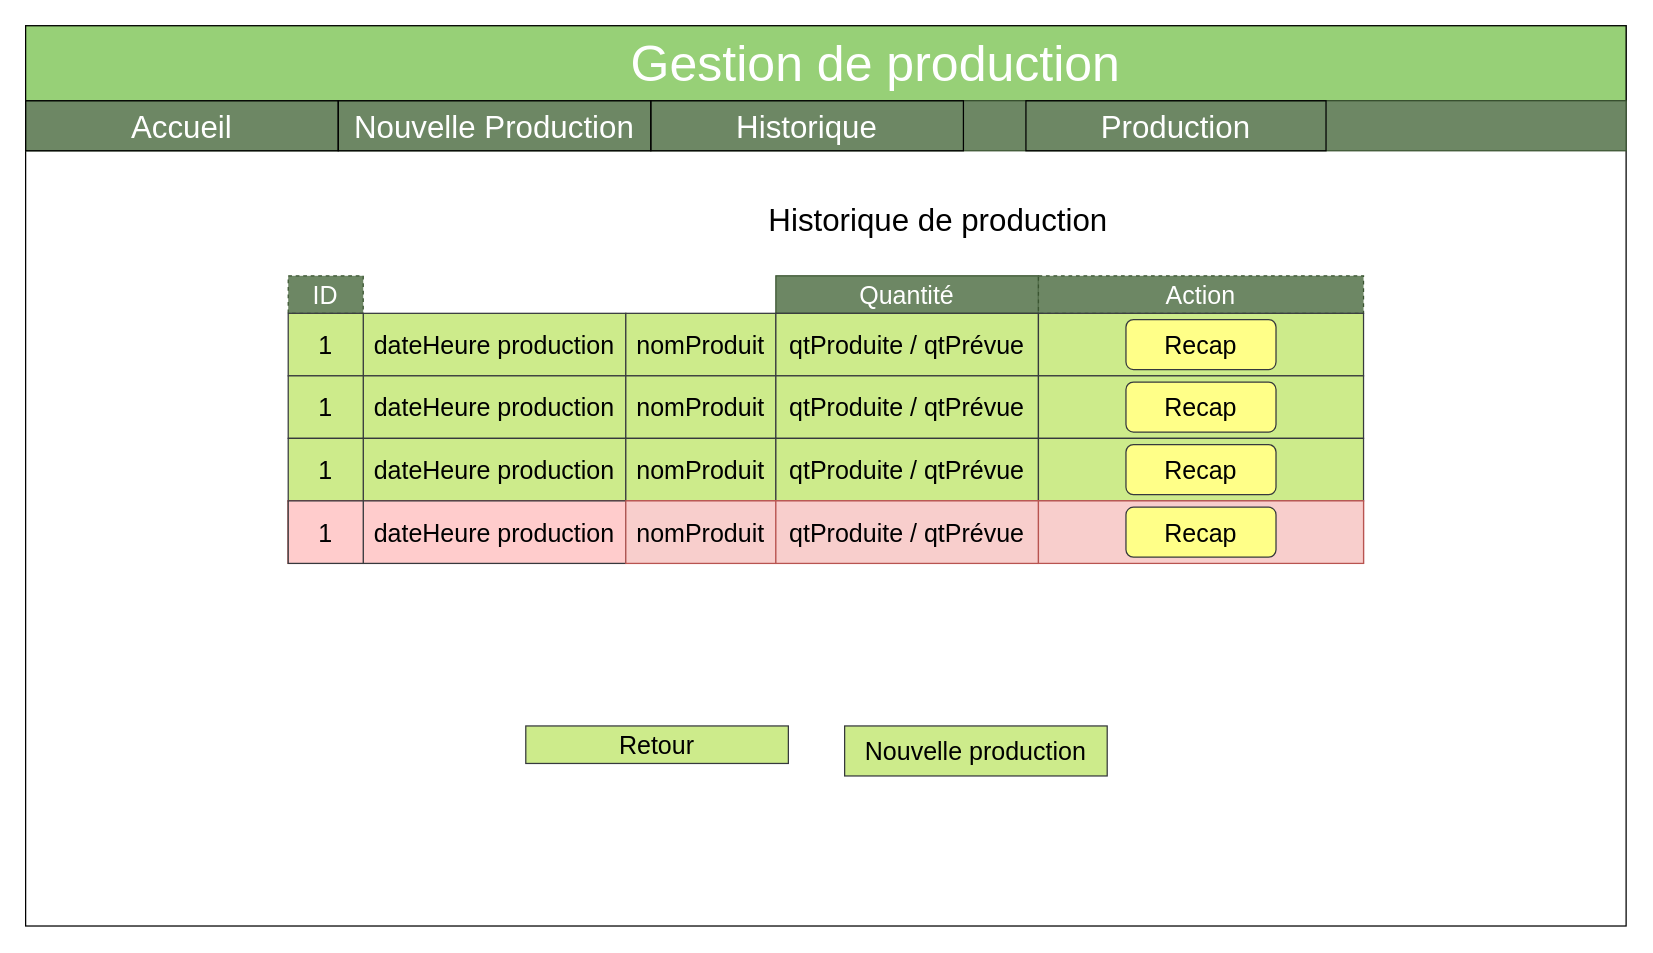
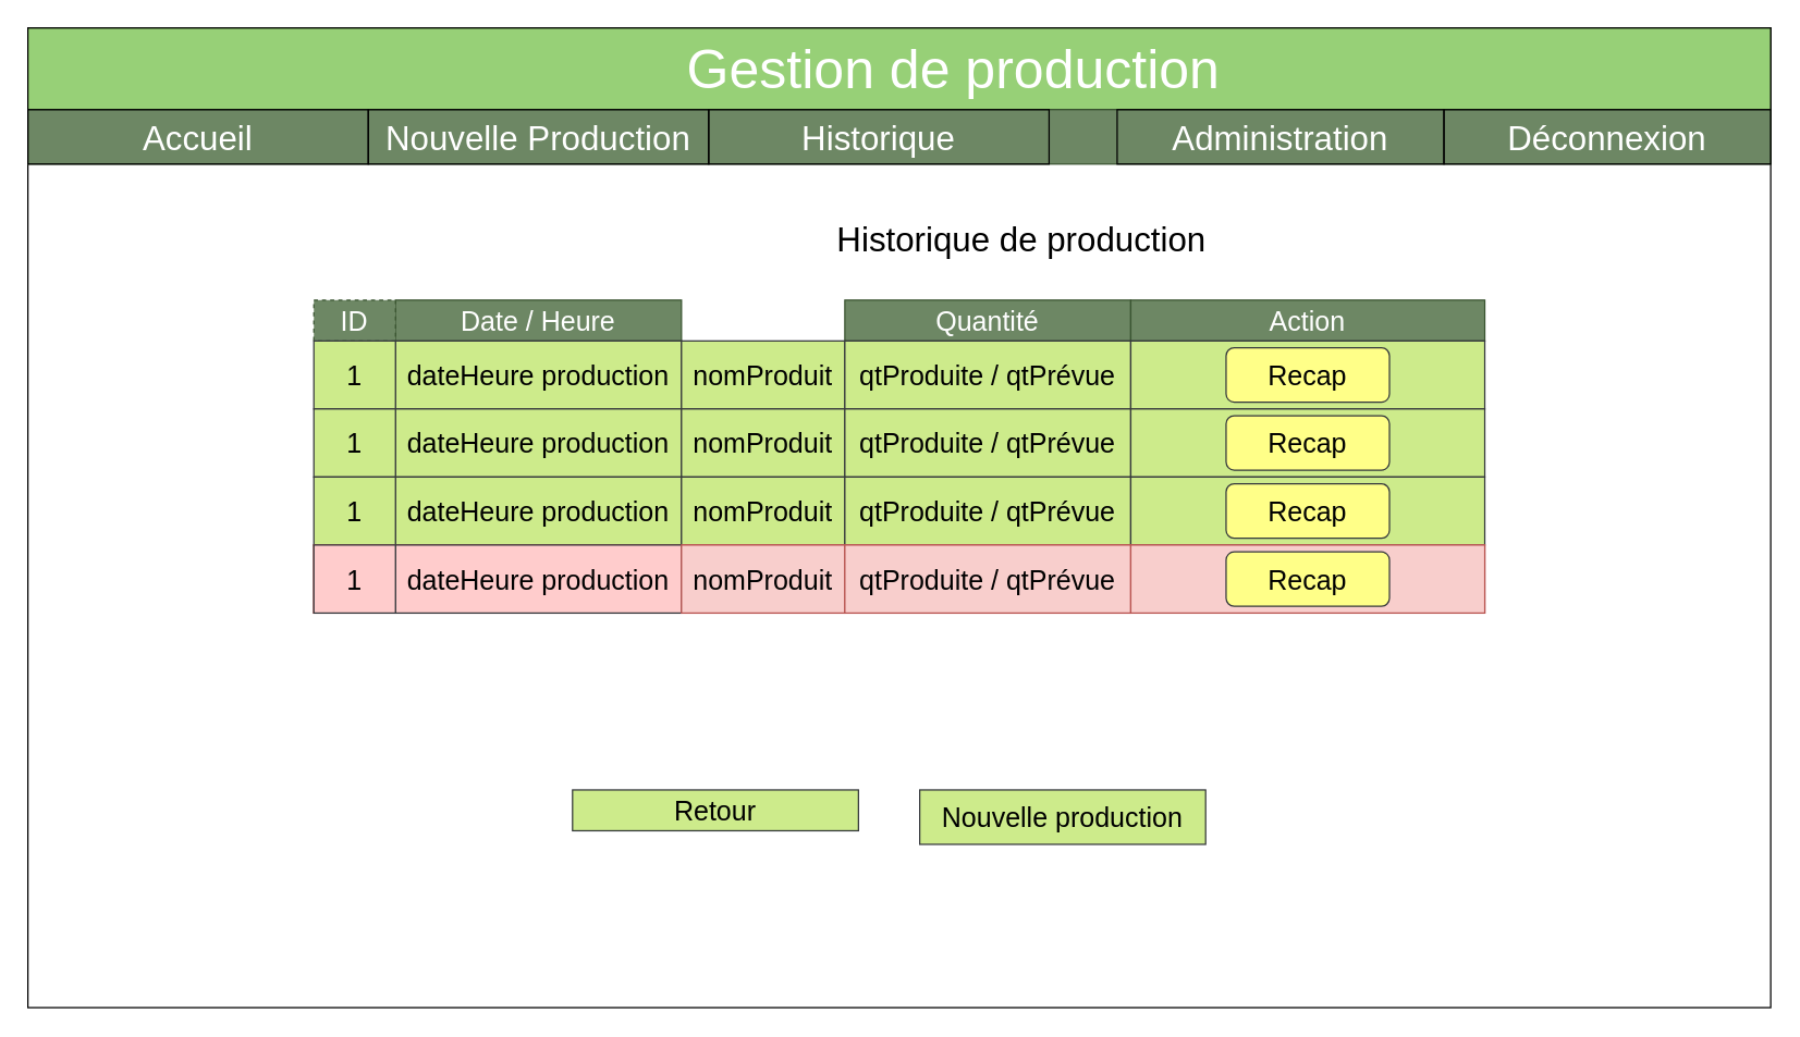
  <mxCell id="0" />
  <mxCell id="1" parent="0" />
  <mxCell id="2" value="" style="rounded=0;whiteSpace=wrap;html=1;" parent="1" vertex="1"><mxGeometry x="20" y="20" width="1280" height="720" as="geometry" /></mxCell>
  <mxCell id="3" value="Historique de production" style="text;html=1;strokeColor=none;fillColor=none;align=center;verticalAlign=middle;whiteSpace=wrap;rounded=0;fontSize=25;" parent="1" vertex="1"><mxGeometry x="445" y="150" width="610" height="50" as="geometry" /></mxCell>
  <mxCell id="4" value="" style="group" parent="1" vertex="1" connectable="0"><mxGeometry x="230" y="220" width="470" height="30" as="geometry" /></mxCell>
+ <mxCell id="5" value="Date / Heure" style="rounded=0;whiteSpace=wrap;html=1;strokeColor=#3A5431;fontSize=20;fillColor=#6d8764;fontColor=#ffffff;" parent="4" vertex="1"><mxGeometry x="60" width="210" height="30" as="geometry" /></mxCell>
  <mxCell id="6" value="ID" style="rounded=0;whiteSpace=wrap;html=1;strokeColor=#3A5431;fontSize=20;fillColor=#6d8764;fontColor=#ffffff;dashed=1;" parent="4" vertex="1"><mxGeometry width="60" height="30" as="geometry" /></mxCell>
  <mxCell id="7" value="Quantité" style="rounded=0;whiteSpace=wrap;html=1;strokeColor=#3A5431;fontSize=20;fillColor=#6d8764;fontColor=#ffffff;" parent="1" vertex="1"><mxGeometry x="620" y="220" width="210" height="30" as="geometry" /></mxCell>
  <mxCell id="8" value="Retour" style="rounded=0;whiteSpace=wrap;html=1;shadow=0;glass=0;comic=0;fontSize=20;align=center;fillColor=#cdeb8b;strokeColor=#36393d;" parent="1" vertex="1"><mxGeometry x="420" y="580" width="210" height="30" as="geometry" /></mxCell>
  <mxCell id="9" value="Nouvelle production" style="rounded=0;whiteSpace=wrap;html=1;shadow=0;glass=0;comic=0;fontSize=20;align=center;fillColor=#cdeb8b;strokeColor=#36393d;" parent="1" vertex="1"><mxGeometry x="675" y="580" width="210" height="40" as="geometry" /></mxCell>
  <mxCell id="10" value="" style="group;fillColor=#D5E8D4;" parent="1" vertex="1" connectable="0"><mxGeometry x="20" y="20" width="1280" height="100" as="geometry" /></mxCell>
  <mxCell id="11" value="" style="rounded=0;whiteSpace=wrap;html=1;shadow=0;glass=0;comic=0;fontSize=40;align=center;fillColor=#97D077;strokeColor=#000000;" parent="10" vertex="1"><mxGeometry width="1280" height="60" as="geometry" /></mxCell>
  <mxCell id="12" value="Gestion de production" style="text;html=1;align=center;verticalAlign=middle;whiteSpace=wrap;rounded=0;shadow=0;glass=0;comic=0;fontSize=40;labelBackgroundColor=none;labelBorderColor=none;fontStyle=0;fontColor=#FFFFFF;" parent="10" vertex="1"><mxGeometry x="440" y="10" width="480" height="40" as="geometry" /></mxCell>
  <mxCell id="13" value="" style="rounded=0;whiteSpace=wrap;html=1;shadow=0;glass=0;comic=0;fontSize=40;align=center;fillColor=#6d8764;strokeColor=#3A5431;fontColor=#ffffff;" parent="10" vertex="1"><mxGeometry y="60" width="1280" height="40" as="geometry" /></mxCell>
  <mxCell id="14" value="Nouvelle Production" style="text;html=1;strokeColor=#000000;fillColor=none;align=center;verticalAlign=middle;whiteSpace=wrap;rounded=0;fontSize=25;fontColor=#FFFFFF;" parent="10" vertex="1"><mxGeometry x="250" y="60" width="250" height="40" as="geometry" /></mxCell>
  <mxCell id="15" value="Historique&lt;span style=&quot;color: rgba(0 , 0 , 0 , 0) ; font-family: monospace ; font-size: 0px ; white-space: nowrap&quot;&gt;%3CmxGraphModel%3E%3Croot%3E%3CmxCell%20id%3D%220%22%2F%3E%3CmxCell%20id%3D%221%22%20parent%3D%220%22%2F%3E%3CmxCell%20id%3D%222%22%20value%3D%22Nouvelle%20Production%22%20style%3D%22text%3Bhtml%3D1%3BstrokeColor%3Dnone%3BfillColor%3Dnone%3Balign%3Dcenter%3BverticalAlign%3Dmiddle%3BwhiteSpace%3Dwrap%3Brounded%3D0%3BfontSize%3D25%3BfontColor%3D%23FFFFFF%3B%22%20vertex%3D%221%22%20parent%3D%221%22%3E%3CmxGeometry%20x%3D%22200%22%20y%3D%22370%22%20width%3D%22260%22%20height%3D%2240%22%20as%3D%22geometry%22%2F%3E%3C%2FmxCell%3E%3C%2Froot%3E%3C%2FmxGraphModel%3E&lt;/span&gt;" style="text;html=1;strokeColor=#000000;fillColor=none;align=center;verticalAlign=middle;whiteSpace=wrap;rounded=0;fontSize=25;fontColor=#FFFFFF;" parent="10" vertex="1"><mxGeometry x="500" y="60" width="250" height="40" as="geometry" /></mxCell>
- <mxCell id="16" value="Production" style="text;html=1;strokeColor=#000000;fillColor=none;align=center;verticalAlign=middle;whiteSpace=wrap;rounded=0;fontSize=25;fontColor=#FFFFFF;" parent="10" vertex="1"><mxGeometry x="800" y="60" width="240" height="40" as="geometry" /></mxCell>
+ <mxCell id="16" value="Administration" style="text;html=1;strokeColor=#000000;fillColor=none;align=center;verticalAlign=middle;whiteSpace=wrap;rounded=0;fontSize=25;fontColor=#FFFFFF;" parent="10" vertex="1"><mxGeometry x="800" y="60" width="240" height="40" as="geometry" /></mxCell>
+ <mxCell id="17" value="Déconnexion" style="text;html=1;strokeColor=#000000;fillColor=none;align=center;verticalAlign=middle;whiteSpace=wrap;rounded=0;fontSize=25;fontColor=#FFFFFF;" parent="10" vertex="1"><mxGeometry x="1040" y="60" width="240" height="40" as="geometry" /></mxCell>
  <mxCell id="18" value="Accueil" style="text;html=1;strokeColor=#000000;fillColor=none;align=center;verticalAlign=middle;whiteSpace=wrap;rounded=0;fontSize=25;fontColor=#FFFFFF;" parent="10" vertex="1"><mxGeometry y="60" width="250" height="40" as="geometry" /></mxCell>
- <mxCell id="19" value="Action" style="rounded=0;whiteSpace=wrap;html=1;strokeColor=#3A5431;fontSize=20;fillColor=#6d8764;fontColor=#ffffff;dashed=1;" vertex="1" parent="1"><mxGeometry x="830" y="220" width="260" height="30" as="geometry" /></mxCell>
+ <mxCell id="19" value="Action" style="rounded=0;whiteSpace=wrap;html=1;strokeColor=#3A5431;fontSize=20;fillColor=#6d8764;fontColor=#ffffff;" vertex="1" parent="1"><mxGeometry x="830" y="220" width="260" height="30" as="geometry" /></mxCell>
  <mxCell id="20" value="" style="group" vertex="1" connectable="0" parent="1"><mxGeometry x="230" y="250" width="860" height="50" as="geometry" /></mxCell>
  <mxCell id="21" value="" style="group" parent="20" vertex="1" connectable="0"><mxGeometry width="600" height="50" as="geometry" /></mxCell>
  <mxCell id="22" value="dateHeure production" style="rounded=0;whiteSpace=wrap;html=1;strokeColor=#36393d;fontSize=20;fillColor=#cdeb8b;" parent="21" vertex="1"><mxGeometry x="60" width="210" height="50" as="geometry" /></mxCell>
  <mxCell id="23" value="nomProduit" style="rounded=0;whiteSpace=wrap;html=1;strokeColor=#36393d;fontSize=20;fillColor=#cdeb8b;" parent="21" vertex="1"><mxGeometry x="270" width="120" height="50" as="geometry" /></mxCell>
  <mxCell id="24" value="qtProduite / qtPrévue" style="rounded=0;whiteSpace=wrap;html=1;strokeColor=#36393d;fontSize=20;fillColor=#cdeb8b;" parent="21" vertex="1"><mxGeometry x="390" width="210" height="50" as="geometry" /></mxCell>
  <mxCell id="25" value="1" style="rounded=0;whiteSpace=wrap;html=1;strokeColor=#36393d;fontSize=20;fillColor=#cdeb8b;" parent="21" vertex="1"><mxGeometry width="60" height="50" as="geometry" /></mxCell>
  <mxCell id="26" value="" style="rounded=0;whiteSpace=wrap;html=1;strokeColor=#36393d;fontSize=20;fillColor=#cdeb8b;" vertex="1" parent="20"><mxGeometry x="600" width="260" height="50" as="geometry" /></mxCell>
  <mxCell id="27" value="Recap" style="rounded=1;whiteSpace=wrap;html=1;fillColor=#ffff88;fontSize=20;strokeColor=#36393d;" vertex="1" parent="20"><mxGeometry x="670" y="5" width="120" height="40" as="geometry" /></mxCell>
  <mxCell id="28" value="" style="group" vertex="1" connectable="0" parent="1"><mxGeometry x="230" y="300" width="860" height="50" as="geometry" /></mxCell>
  <mxCell id="29" value="" style="group" vertex="1" connectable="0" parent="28"><mxGeometry width="600" height="50" as="geometry" /></mxCell>
  <mxCell id="30" value="dateHeure production" style="rounded=0;whiteSpace=wrap;html=1;strokeColor=#36393d;fontSize=20;fillColor=#cdeb8b;" vertex="1" parent="29"><mxGeometry x="60" width="210" height="50" as="geometry" /></mxCell>
  <mxCell id="31" value="nomProduit" style="rounded=0;whiteSpace=wrap;html=1;strokeColor=#36393d;fontSize=20;fillColor=#cdeb8b;" vertex="1" parent="29"><mxGeometry x="270" width="120" height="50" as="geometry" /></mxCell>
  <mxCell id="32" value="qtProduite / qtPrévue" style="rounded=0;whiteSpace=wrap;html=1;strokeColor=#36393d;fontSize=20;fillColor=#cdeb8b;" vertex="1" parent="29"><mxGeometry x="390" width="210" height="50" as="geometry" /></mxCell>
  <mxCell id="33" value="1" style="rounded=0;whiteSpace=wrap;html=1;strokeColor=#36393d;fontSize=20;fillColor=#cdeb8b;" vertex="1" parent="29"><mxGeometry width="60" height="50" as="geometry" /></mxCell>
  <mxCell id="34" value="" style="rounded=0;whiteSpace=wrap;html=1;strokeColor=#36393d;fontSize=20;fillColor=#cdeb8b;" vertex="1" parent="28"><mxGeometry x="600" width="260" height="50" as="geometry" /></mxCell>
  <mxCell id="35" value="Recap" style="rounded=1;whiteSpace=wrap;html=1;fillColor=#ffff88;fontSize=20;strokeColor=#36393d;" vertex="1" parent="28"><mxGeometry x="670" y="5" width="120" height="40" as="geometry" /></mxCell>
  <mxCell id="36" value="" style="group" vertex="1" connectable="0" parent="1"><mxGeometry x="230" y="350" width="860" height="50" as="geometry" /></mxCell>
  <mxCell id="37" value="" style="group" vertex="1" connectable="0" parent="36"><mxGeometry width="600" height="50" as="geometry" /></mxCell>
  <mxCell id="38" value="dateHeure production" style="rounded=0;whiteSpace=wrap;html=1;strokeColor=#36393d;fontSize=20;fillColor=#cdeb8b;" vertex="1" parent="37"><mxGeometry x="60" width="210" height="50" as="geometry" /></mxCell>
  <mxCell id="39" value="nomProduit" style="rounded=0;whiteSpace=wrap;html=1;strokeColor=#36393d;fontSize=20;fillColor=#cdeb8b;" vertex="1" parent="37"><mxGeometry x="270" width="120" height="50" as="geometry" /></mxCell>
  <mxCell id="40" value="qtProduite / qtPrévue" style="rounded=0;whiteSpace=wrap;html=1;strokeColor=#36393d;fontSize=20;fillColor=#cdeb8b;" vertex="1" parent="37"><mxGeometry x="390" width="210" height="50" as="geometry" /></mxCell>
  <mxCell id="41" value="1" style="rounded=0;whiteSpace=wrap;html=1;strokeColor=#36393d;fontSize=20;fillColor=#cdeb8b;" vertex="1" parent="37"><mxGeometry width="60" height="50" as="geometry" /></mxCell>
  <mxCell id="42" value="" style="rounded=0;whiteSpace=wrap;html=1;strokeColor=#36393d;fontSize=20;fillColor=#cdeb8b;" vertex="1" parent="36"><mxGeometry x="600" width="260" height="50" as="geometry" /></mxCell>
  <mxCell id="43" value="Recap" style="rounded=1;whiteSpace=wrap;html=1;fillColor=#ffff88;fontSize=20;strokeColor=#36393d;" vertex="1" parent="36"><mxGeometry x="670" y="5" width="120" height="40" as="geometry" /></mxCell>
  <mxCell id="44" value="" style="group;fillColor=#f8cecc;strokeColor=#b85450;" vertex="1" connectable="0" parent="1"><mxGeometry x="230" y="400" width="860" height="50" as="geometry" /></mxCell>
  <mxCell id="45" value="" style="group;fillColor=#f8cecc;strokeColor=#b85450;" vertex="1" connectable="0" parent="44"><mxGeometry width="600" height="50" as="geometry" /></mxCell>
  <mxCell id="46" value="dateHeure production" style="rounded=0;whiteSpace=wrap;html=1;strokeColor=#36393d;fontSize=20;fillColor=#ffcccc;" vertex="1" parent="45"><mxGeometry x="60" width="210" height="50" as="geometry" /></mxCell>
  <mxCell id="47" value="nomProduit" style="rounded=0;whiteSpace=wrap;html=1;strokeColor=#b85450;fontSize=20;fillColor=#f8cecc;" vertex="1" parent="45"><mxGeometry x="270" width="120" height="50" as="geometry" /></mxCell>
  <mxCell id="48" value="qtProduite / qtPrévue" style="rounded=0;whiteSpace=wrap;html=1;strokeColor=#b85450;fontSize=20;fillColor=#f8cecc;" vertex="1" parent="45"><mxGeometry x="390" width="210" height="50" as="geometry" /></mxCell>
  <mxCell id="49" value="1" style="rounded=0;whiteSpace=wrap;html=1;strokeColor=#36393d;fontSize=20;fillColor=#ffcccc;" vertex="1" parent="45"><mxGeometry width="60" height="50" as="geometry" /></mxCell>
  <mxCell id="50" value="" style="rounded=0;whiteSpace=wrap;html=1;strokeColor=#b85450;fontSize=20;fillColor=#f8cecc;" vertex="1" parent="44"><mxGeometry x="600" width="260" height="50" as="geometry" /></mxCell>
  <mxCell id="51" value="Recap" style="rounded=1;whiteSpace=wrap;html=1;fillColor=#ffff88;fontSize=20;strokeColor=#36393d;" vertex="1" parent="44"><mxGeometry x="670" y="5" width="120" height="40" as="geometry" /></mxCell>
